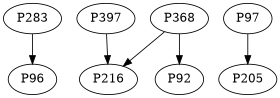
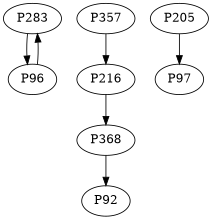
  digraph {
    P283
    P96
    P216
    P368
-   P357 [label=P397]
+   P357
    n6 [label=P92]
    P205
    P97
    P283 -> P96
-   P368 -> P216
+   P96 -> P283
+   P216 -> P368
    P368 -> n6
    P357 -> P216
-   P97 -> P205
+   P205 -> P97
  }
